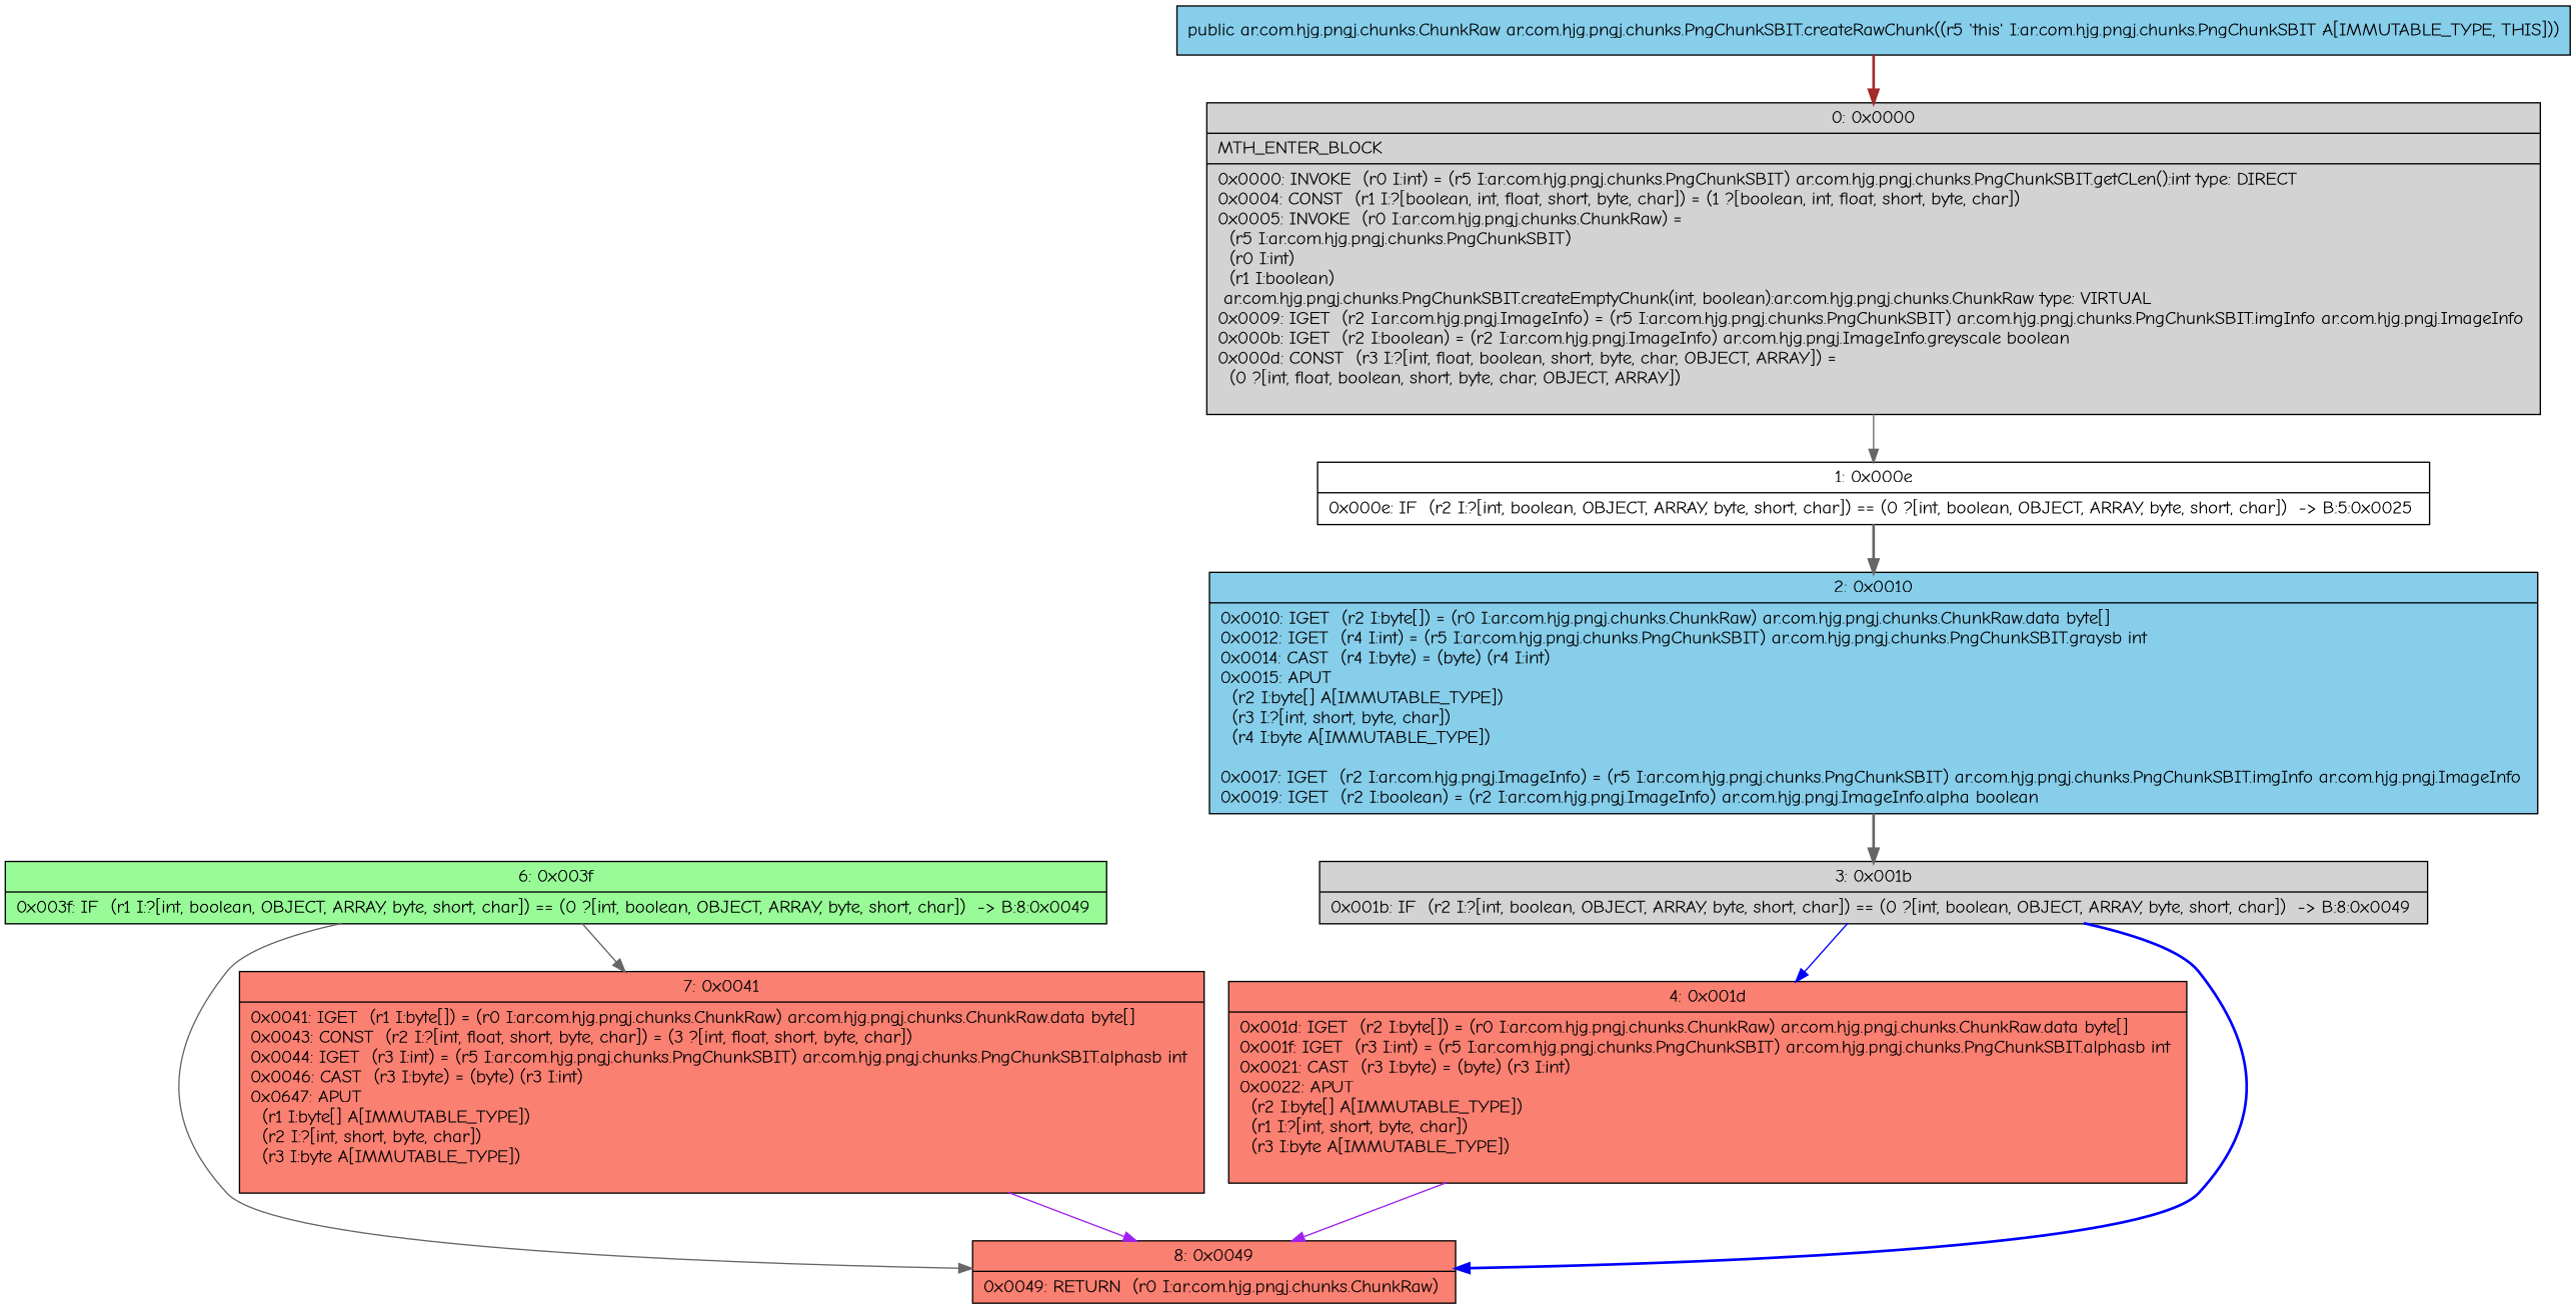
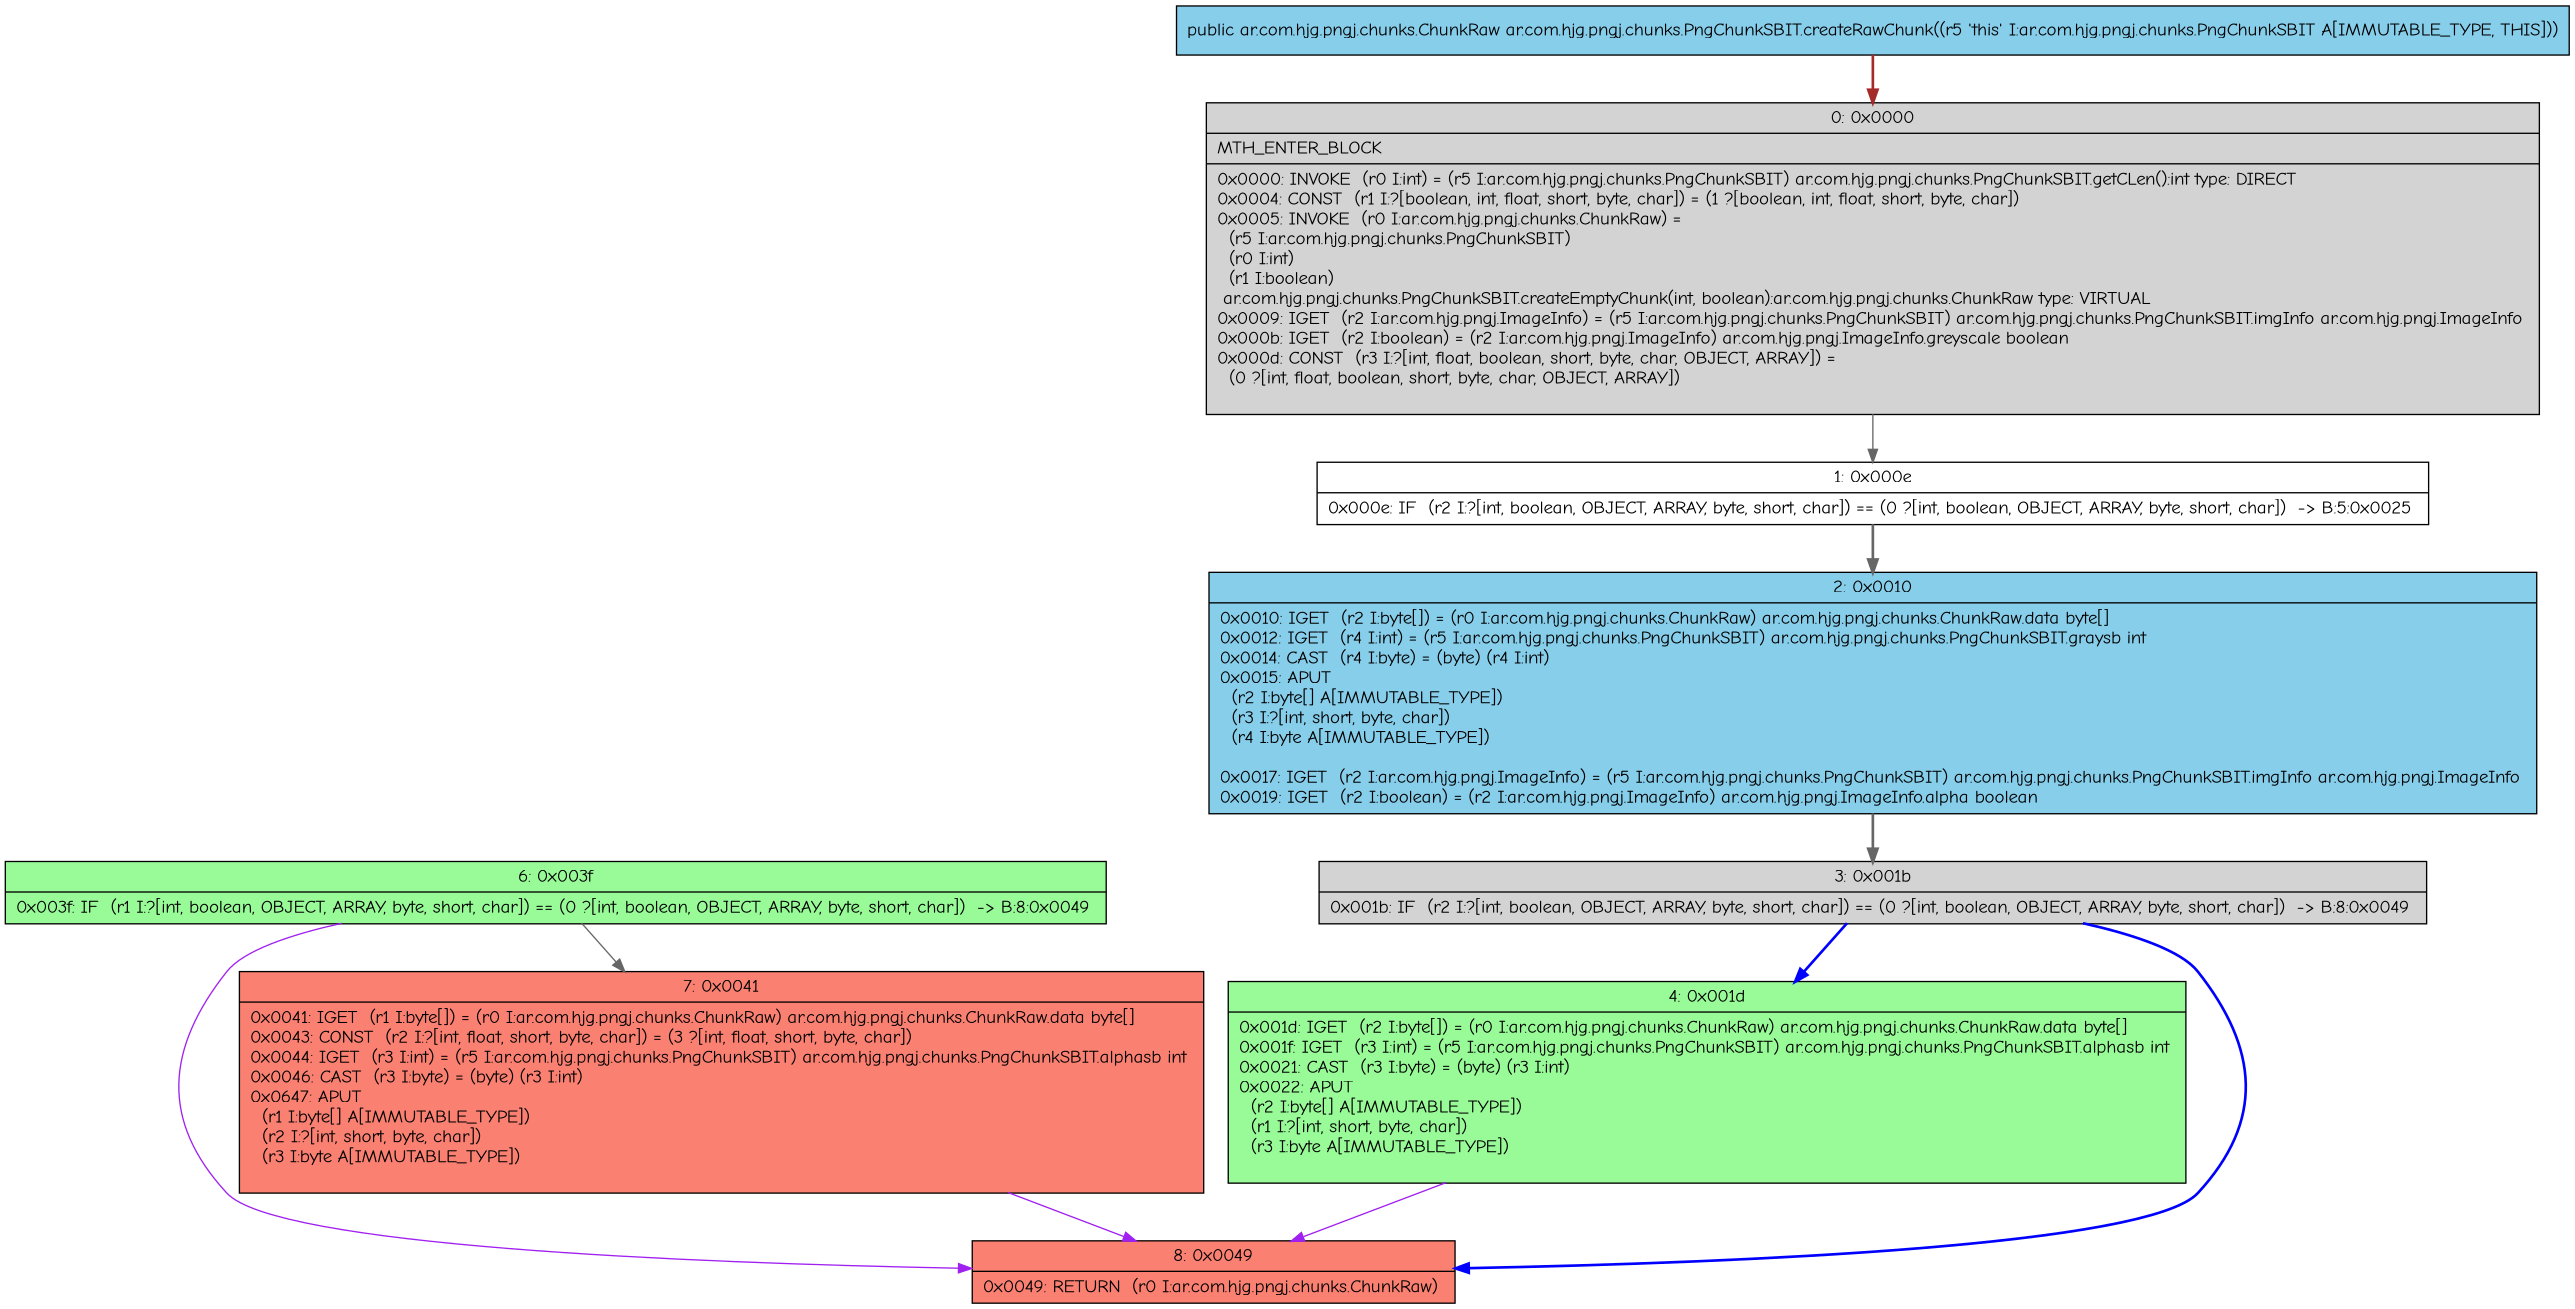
  digraph {
    fontname="Comic Neue"
    node [fillcolor=lightgrey fontname="Comic Neue" shape=record style=filled]
    edge [color=gray40 fontname="Comic Neue" style=solid]
    n1 [label="{0\:\ 0x0000|MTH_ENTER_BLOCK\l|0x0000: INVOKE  (r0 I:int) = (r5 I:ar.com.hjg.pngj.chunks.PngChunkSBIT) ar.com.hjg.pngj.chunks.PngChunkSBIT.getCLen():int type: DIRECT \l0x0004: CONST  (r1 I:?[boolean, int, float, short, byte, char]) = (1 ?[boolean, int, float, short, byte, char]) \l0x0005: INVOKE  (r0 I:ar.com.hjg.pngj.chunks.ChunkRaw) = \l  (r5 I:ar.com.hjg.pngj.chunks.PngChunkSBIT)\l  (r0 I:int)\l  (r1 I:boolean)\l ar.com.hjg.pngj.chunks.PngChunkSBIT.createEmptyChunk(int, boolean):ar.com.hjg.pngj.chunks.ChunkRaw type: VIRTUAL \l0x0009: IGET  (r2 I:ar.com.hjg.pngj.ImageInfo) = (r5 I:ar.com.hjg.pngj.chunks.PngChunkSBIT) ar.com.hjg.pngj.chunks.PngChunkSBIT.imgInfo ar.com.hjg.pngj.ImageInfo \l0x000b: IGET  (r2 I:boolean) = (r2 I:ar.com.hjg.pngj.ImageInfo) ar.com.hjg.pngj.ImageInfo.greyscale boolean \l0x000d: CONST  (r3 I:?[int, float, boolean, short, byte, char, OBJECT, ARRAY]) = \l  (0 ?[int, float, boolean, short, byte, char, OBJECT, ARRAY])\l \l}"]
    n2 [fillcolor=white label="{1\:\ 0x000e|0x000e: IF  (r2 I:?[int, boolean, OBJECT, ARRAY, byte, short, char]) == (0 ?[int, boolean, OBJECT, ARRAY, byte, short, char])  \-\> B:5:0x0025 \l}"]
    n3 [fillcolor=skyblue label="{2\:\ 0x0010|0x0010: IGET  (r2 I:byte[]) = (r0 I:ar.com.hjg.pngj.chunks.ChunkRaw) ar.com.hjg.pngj.chunks.ChunkRaw.data byte[] \l0x0012: IGET  (r4 I:int) = (r5 I:ar.com.hjg.pngj.chunks.PngChunkSBIT) ar.com.hjg.pngj.chunks.PngChunkSBIT.graysb int \l0x0014: CAST  (r4 I:byte) = (byte) (r4 I:int) \l0x0015: APUT  \l  (r2 I:byte[] A[IMMUTABLE_TYPE])\l  (r3 I:?[int, short, byte, char])\l  (r4 I:byte A[IMMUTABLE_TYPE])\l \l0x0017: IGET  (r2 I:ar.com.hjg.pngj.ImageInfo) = (r5 I:ar.com.hjg.pngj.chunks.PngChunkSBIT) ar.com.hjg.pngj.chunks.PngChunkSBIT.imgInfo ar.com.hjg.pngj.ImageInfo \l0x0019: IGET  (r2 I:boolean) = (r2 I:ar.com.hjg.pngj.ImageInfo) ar.com.hjg.pngj.ImageInfo.alpha boolean \l}"]
    n4 [label="{3\:\ 0x001b|0x001b: IF  (r2 I:?[int, boolean, OBJECT, ARRAY, byte, short, char]) == (0 ?[int, boolean, OBJECT, ARRAY, byte, short, char])  \-\> B:8:0x0049 \l}"]
-   n5 [fillcolor=salmon label="{4\:\ 0x001d|0x001d: IGET  (r2 I:byte[]) = (r0 I:ar.com.hjg.pngj.chunks.ChunkRaw) ar.com.hjg.pngj.chunks.ChunkRaw.data byte[] \l0x001f: IGET  (r3 I:int) = (r5 I:ar.com.hjg.pngj.chunks.PngChunkSBIT) ar.com.hjg.pngj.chunks.PngChunkSBIT.alphasb int \l0x0021: CAST  (r3 I:byte) = (byte) (r3 I:int) \l0x0022: APUT  \l  (r2 I:byte[] A[IMMUTABLE_TYPE])\l  (r1 I:?[int, short, byte, char])\l  (r3 I:byte A[IMMUTABLE_TYPE])\l \l}"]
+   n5 [fillcolor=palegreen label="{4\:\ 0x001d|0x001d: IGET  (r2 I:byte[]) = (r0 I:ar.com.hjg.pngj.chunks.ChunkRaw) ar.com.hjg.pngj.chunks.ChunkRaw.data byte[] \l0x001f: IGET  (r3 I:int) = (r5 I:ar.com.hjg.pngj.chunks.PngChunkSBIT) ar.com.hjg.pngj.chunks.PngChunkSBIT.alphasb int \l0x0021: CAST  (r3 I:byte) = (byte) (r3 I:int) \l0x0022: APUT  \l  (r2 I:byte[] A[IMMUTABLE_TYPE])\l  (r1 I:?[int, short, byte, char])\l  (r3 I:byte A[IMMUTABLE_TYPE])\l \l}"]
    n6 [fillcolor=salmon label="{8\:\ 0x0049|0x0049: RETURN  (r0 I:ar.com.hjg.pngj.chunks.ChunkRaw) \l}"]
    n7 [fillcolor=palegreen label="{6\:\ 0x003f|0x003f: IF  (r1 I:?[int, boolean, OBJECT, ARRAY, byte, short, char]) == (0 ?[int, boolean, OBJECT, ARRAY, byte, short, char])  \-\> B:8:0x0049 \l}"]
    n8 [fillcolor=salmon label="{7\:\ 0x0041|0x0041: IGET  (r1 I:byte[]) = (r0 I:ar.com.hjg.pngj.chunks.ChunkRaw) ar.com.hjg.pngj.chunks.ChunkRaw.data byte[] \l0x0043: CONST  (r2 I:?[int, float, short, byte, char]) = (3 ?[int, float, short, byte, char]) \l0x0044: IGET  (r3 I:int) = (r5 I:ar.com.hjg.pngj.chunks.PngChunkSBIT) ar.com.hjg.pngj.chunks.PngChunkSBIT.alphasb int \l0x0046: CAST  (r3 I:byte) = (byte) (r3 I:int) \l0x0647: APUT  \l  (r1 I:byte[] A[IMMUTABLE_TYPE])\l  (r2 I:?[int, short, byte, char])\l  (r3 I:byte A[IMMUTABLE_TYPE])\l \l}"]
    n9 [fillcolor=skyblue label="{public ar.com.hjg.pngj.chunks.ChunkRaw ar.com.hjg.pngj.chunks.PngChunkSBIT.createRawChunk((r5 'this' I:ar.com.hjg.pngj.chunks.PngChunkSBIT A[IMMUTABLE_TYPE, THIS])) }"]
    n1 -> n2
    n2 -> n3 [style=bold]
    n3 -> n4 [style=bold]
-   n4 -> n5 [color=blue]
+   n4 -> n5 [color=blue style=bold]
    n4 -> n6 [color=blue style=bold]
    n5 -> n6 [color=purple]
-   n7 -> n6
+   n7 -> n6 [color=purple]
    n7 -> n8
    n8 -> n6 [color=purple]
    n9 -> n1 [color=brown style=bold]
  }
